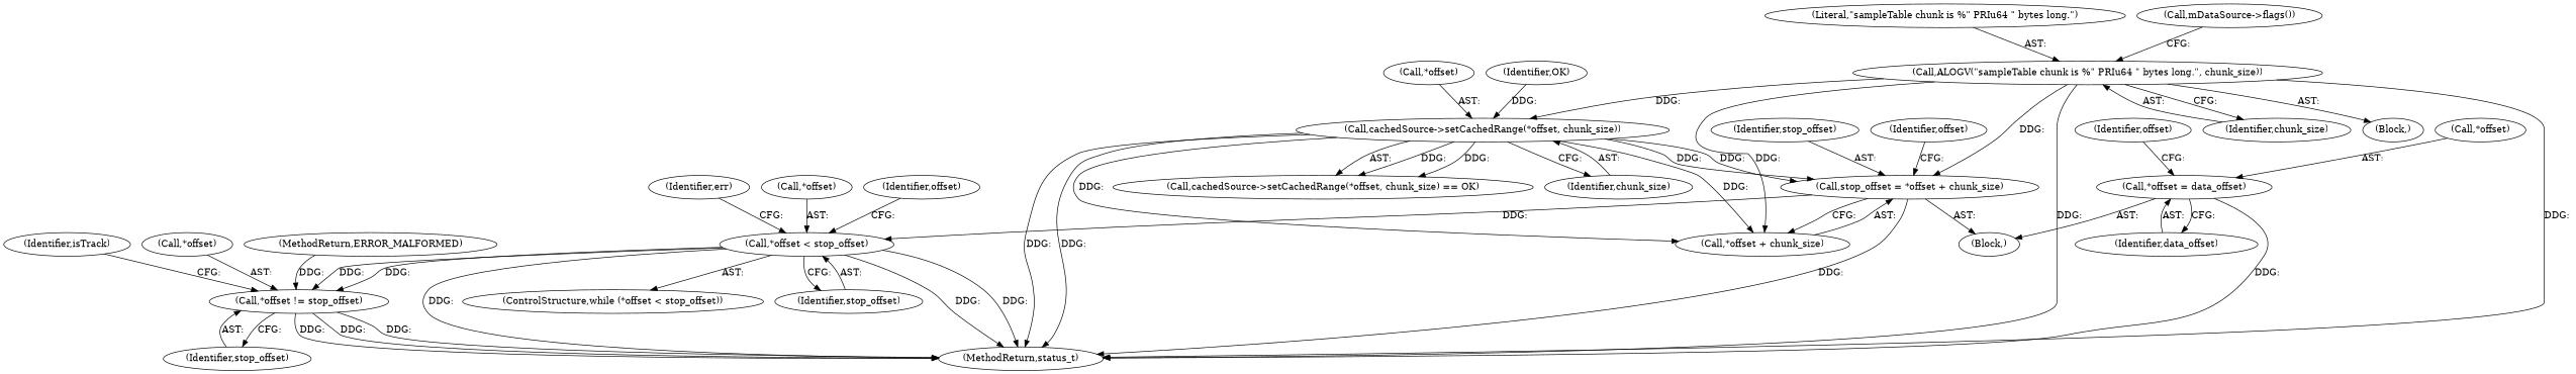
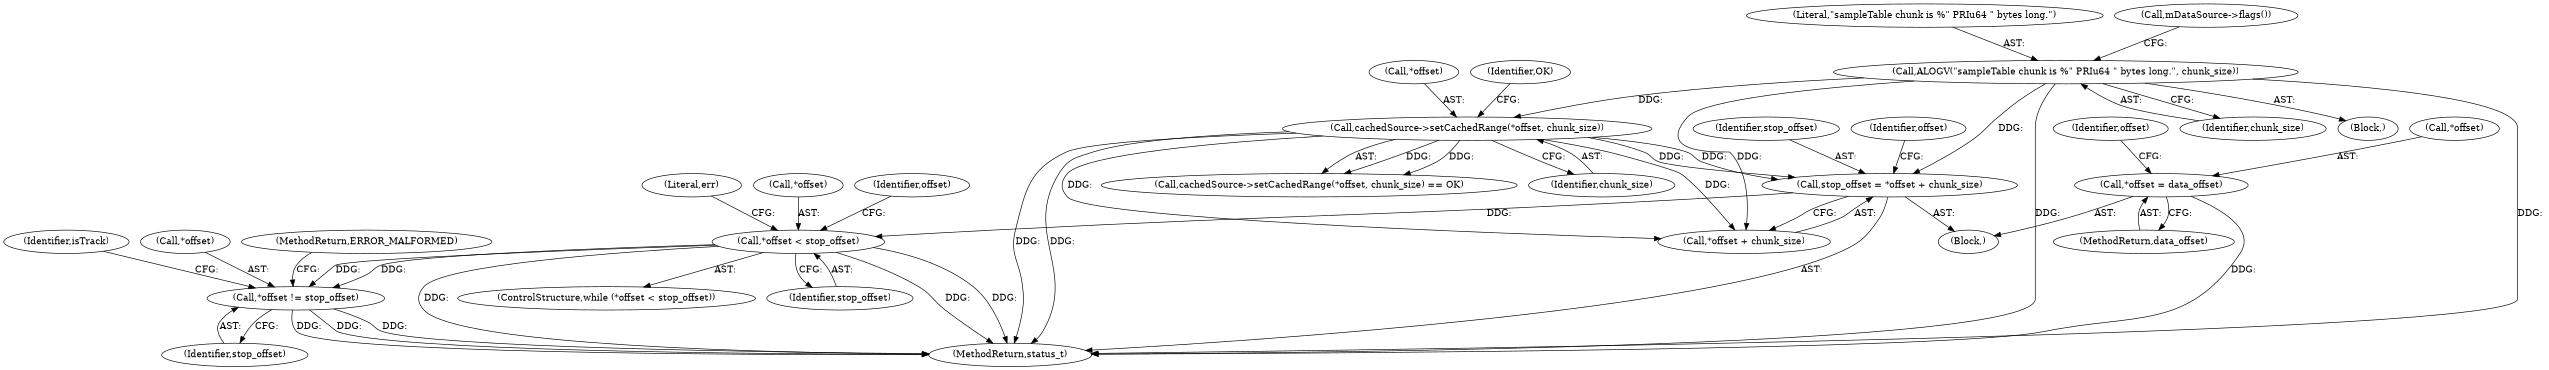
  digraph {
    n1 [label="(Call,*offset < stop_offset)"]
    n2 [label="(Call,*offset != stop_offset)"]
    n3 [label="(MethodReturn,status_t)"]
    n4 [label="(ControlStructure,while (*offset < stop_offset))"]
    n5 [label="(Identifier,stop_offset)"]
    n6 [label="(Identifier,stop_offset)"]
    n7 [label="(Call,*offset = data_offset)"]
    n8 [label="(Block,)"]
-   n9 [label="(Identifier,data_offset)"]
+   n9 [label="(MethodReturn,data_offset)"]
    n10 [label="(Call,stop_offset = *offset + chunk_size)"]
    n11 [label="(Call,*offset + chunk_size)"]
    n12 [label="(Call,cachedSource->setCachedRange(*offset, chunk_size))"]
    n13 [label="(Call,cachedSource->setCachedRange(*offset, chunk_size) == OK)"]
    n14 [label="(Identifier,chunk_size)"]
    n15 [label="(Call,ALOGV(\"sampleTable chunk is %\" PRIu64 \" bytes long.\", chunk_size))"]
    n16 [label="(Identifier,chunk_size)"]
    n17 [label="(Block,)"]
    n18 [label="(Call,*offset)"]
    n19 [label="(Identifier,offset)"]
-   n20 [label="(Identifier,err)"]
+   n20 [label="(Literal,err)"]
    n21 [label="(Literal,\"sampleTable chunk is %\" PRIu64 \" bytes long.\")"]
    n22 [label="(Identifier,stop_offset)"]
    n23 [label="(Call,*offset)"]
    n24 [label="(Identifier,OK)"]
    n25 [label="(Call,*offset)"]
    n26 [label="(Call,*offset)"]
    n27 [label="(Identifier,offset)"]
    n28 [label="(Call,mDataSource->flags())"]
    n29 [label="(MethodReturn,ERROR_MALFORMED)"]
    n30 [label="(Identifier,isTrack)"]
    n31 [label="(Identifier,offset)"]
    n1 -> n2 [label="DDG: "]
    n1 -> n2 [label="DDG: "]
    n1 -> n3 [label="DDG: "]
    n1 -> n3 [label="DDG: "]
    n1 -> n3 [label="DDG: "]
    n1 -> n4 [label="AST: "]
    n1 -> n5 [label="CFG: "]
    n2 -> n3 [label="DDG: "]
    n2 -> n3 [label="DDG: "]
    n2 -> n3 [label="DDG: "]
    n2 -> n6 [label="CFG: "]
    n5 -> n1 [label="AST: "]
    n6 -> n2 [label="AST: "]
    n7 -> n3 [label="DDG: "]
    n7 -> n8 [label="AST: "]
    n7 -> n9 [label="CFG: "]
    n9 -> n7 [label="AST: "]
    n10 -> n1 [label="DDG: "]
-   n10 -> n3 [label="DDG: "]
+   n10 -> n3 [label="AST: "]
    n10 -> n8 [label="AST: "]
    n10 -> n11 [label="CFG: "]
    n11 -> n10 [label="AST: "]
    n12 -> n3 [label="DDG: "]
    n12 -> n3 [label="DDG: "]
    n12 -> n10 [label="DDG: "]
    n12 -> n10 [label="DDG: "]
    n12 -> n11 [label="DDG: "]
    n12 -> n11 [label="DDG: "]
    n12 -> n13 [label="AST: "]
    n12 -> n13 [label="DDG: "]
    n12 -> n13 [label="DDG: "]
    n12 -> n14 [label="CFG: "]
    n14 -> n12 [label="AST: "]
    n15 -> n3 [label="DDG: "]
    n15 -> n3 [label="DDG: "]
    n15 -> n10 [label="DDG: "]
    n15 -> n11 [label="DDG: "]
    n15 -> n12 [label="DDG: "]
    n15 -> n16 [label="CFG: "]
    n15 -> n17 [label="AST: "]
    n16 -> n15 [label="AST: "]
    n18 -> n2 [label="AST: "]
    n19 -> n7 [label="CFG: "]
    n20 -> n1 [label="CFG: "]
    n21 -> n15 [label="AST: "]
    n22 -> n10 [label="AST: "]
    n23 -> n12 [label="AST: "]
-   n24 -> n12 [label="DDG: "]
+   n24 -> n12 [label="CFG: "]
    n25 -> n1 [label="AST: "]
    n26 -> n7 [label="AST: "]
    n27 -> n10 [label="CFG: "]
    n28 -> n15 [label="CFG: "]
-   n29 -> n2 [label="DDG: "]
+   n29 -> n2 [label="CFG: "]
    n30 -> n2 [label="CFG: "]
    n31 -> n1 [label="CFG: "]
  }
